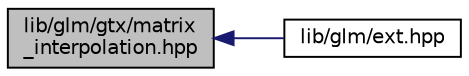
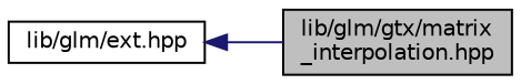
  digraph {
    rankdir=LR
    node [color=black fontname=Helvetica fontsize=10 shape=record style=filled]
    n1 [fillcolor=grey75 fontcolor=black height=0.2 label="lib/glm/gtx/matrix\l_interpolation.hpp" width=0.4]
    n2 [fillcolor=white height=0.2 label="lib/glm/ext.hpp" width=0.4]
-   n1 -> n2 [color=midnightblue dir=back fontname=Helvetica fontsize=10 labelfontname=Helvetica labelfontsize=10 style=solid]
+   n2 -> n1 [color=midnightblue dir=back fontname=Helvetica fontsize=10 labelfontname=Helvetica labelfontsize=10 style=solid]
  }
